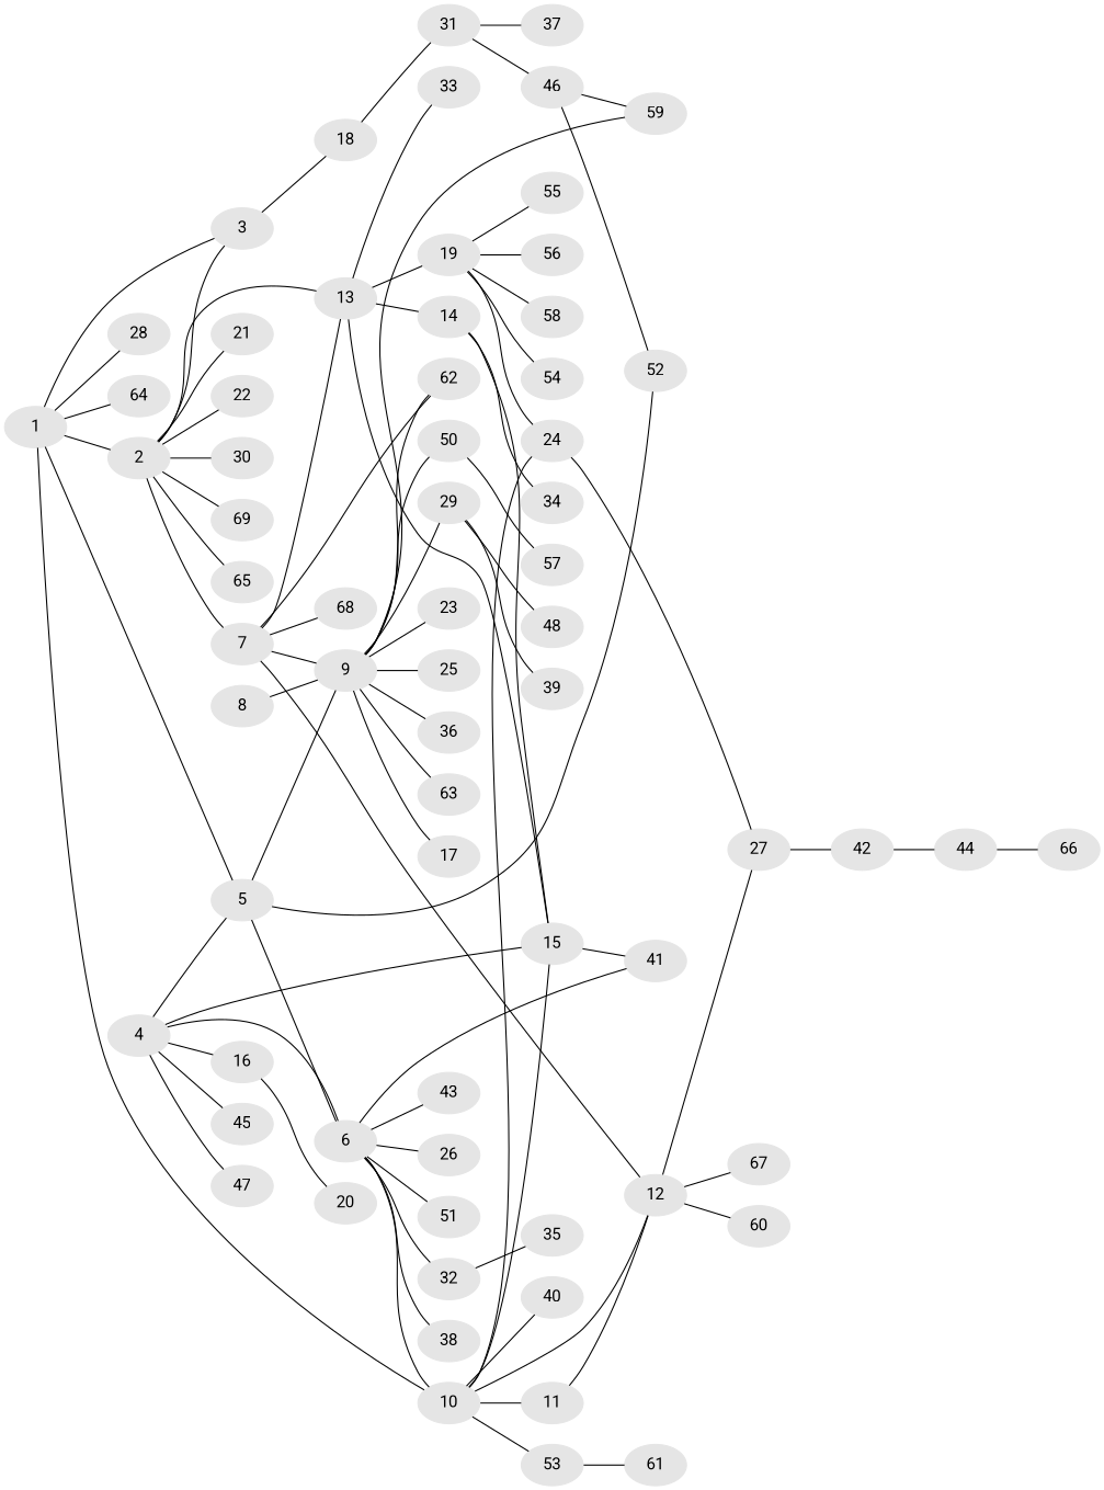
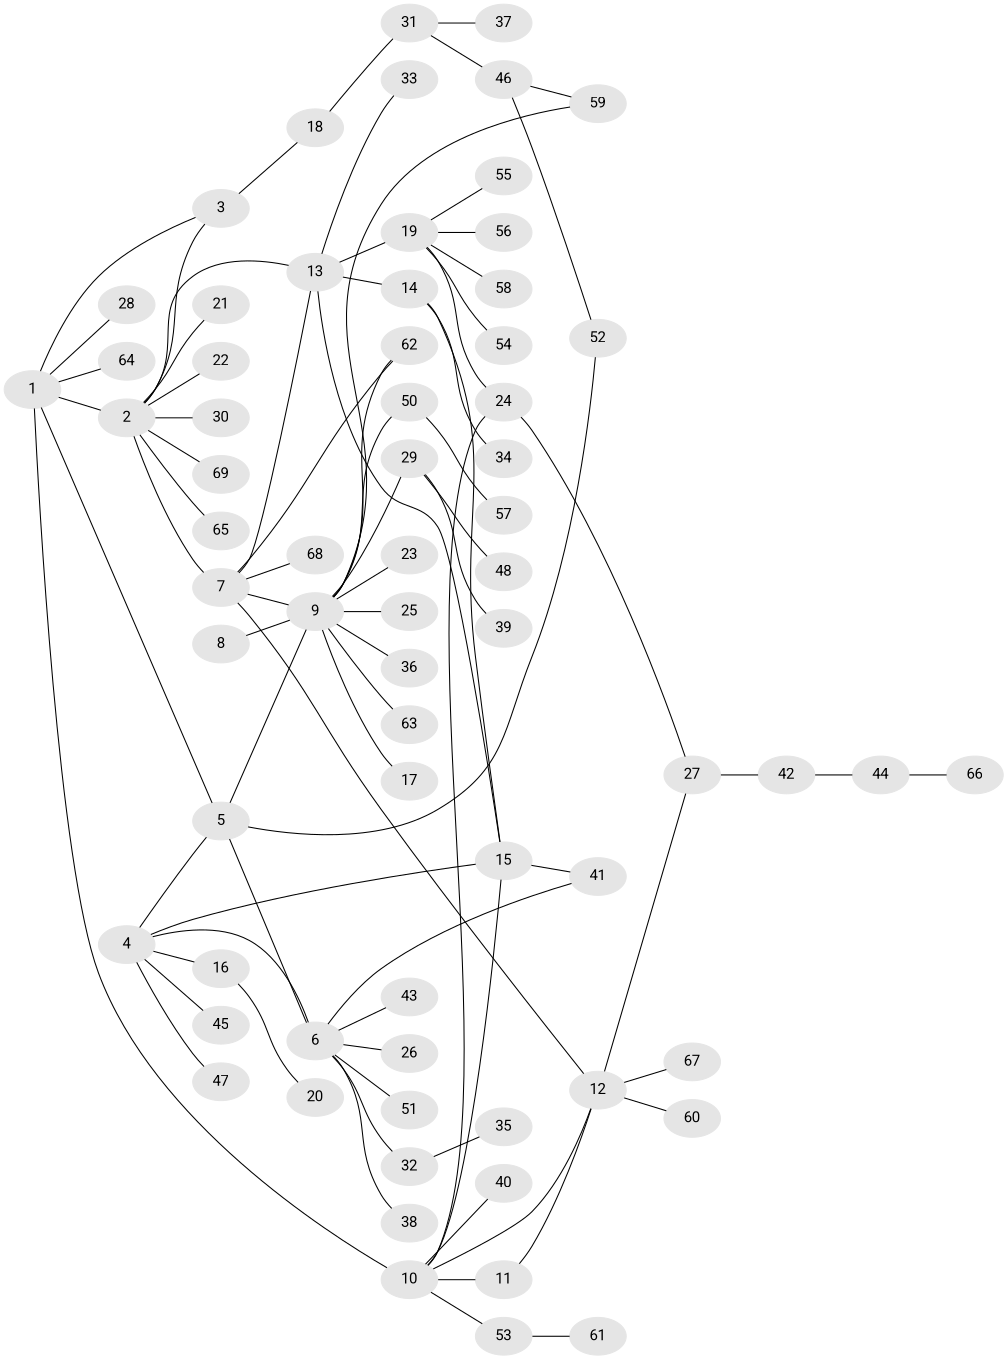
  graph {
    fontname=Roboto
    rankdir=LR
    node [color=gray90 fontname=Roboto style=filled]
    edge [fontname=Roboto]
    1
    2
    3
    5
    10
    28
    64
    7
    13
    21
    22
    30
    n13 [label=69]
    65
    18
    6
    9
    52
    15
    12
    11
    24
    40
    53
    68
    62
    14
    19
    33
    31
    4
    16
    45
    47
    26
    32
    38
    41
    43
    51
    20
    17
    23
    25
    29
    36
    50
    59
    63
    35
    8
    27
    60
    67
    39
    48
    57
    61
    42
    34
    54
    55
    56
    58
    37
    46
    44
    66
    1 -- 2
    1 -- 3
    1 -- 5
    1 -- 10
    1 -- 28
    1 -- 64
    2 -- 3
    2 -- 7
    2 -- 13
    2 -- 21
    2 -- 22
    2 -- 30
    2 -- n13
    2 -- 65
    3 -- 18
    5 -- 6
    5 -- 9
    5 -- 52
    10 -- 15
    10 -- 12
    10 -- 11
    10 -- 24
    10 -- 40
    10 -- 53
    7 -- 13
    7 -- 9
    7 -- 12
    7 -- 68
    7 -- 62
    13 -- 15
    13 -- 14
    13 -- 19
    13 -- 33
    18 -- 31
-   6 -- 10
    6 -- 26
    6 -- 32
    6 -- 38
    6 -- 41
    6 -- 43
    6 -- 51
    9 -- 62
    9 -- 17
    9 -- 23
    9 -- 25
    9 -- 29
    9 -- 36
    9 -- 50
    9 -- 59
    9 -- 63
    15 -- 41
    12 -- 27
    12 -- 60
    12 -- 67
    11 -- 12
    24 -- 27
    53 -- 61
    14 -- 15
    14 -- 34
    19 -- 24
    19 -- 54
    19 -- 55
    19 -- 56
    19 -- 58
    31 -- 37
    31 -- 46
    4 -- 5
    4 -- 6
    4 -- 15
    4 -- 16
    4 -- 45
    4 -- 47
    16 -- 20
    32 -- 35
    29 -- 39
    29 -- 48
    50 -- 57
    8 -- 9
    27 -- 42
    42 -- 44
    46 -- 52
    46 -- 59
    44 -- 66
  }
